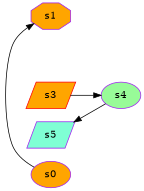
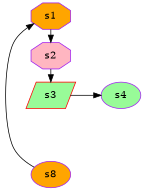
  digraph {
    rankdir=LR
    node [color=purple fillcolor=orange player=1 shape=octagon style=filled]
    s1
-   s0 [player=0 shape=ellipse]
-   s3 [color=red shape=parallelogram]
+   s0 [player=0 shape=ellipse label=s8]
+   s2 [fillcolor=lightpink player=0]
+   s3 [color=red fillcolor=palegreen shape=parallelogram]
    s4 [fillcolor=palegreen player=0 shape=ellipse]
-   s5 [fillcolor=aquamarine shape=parallelogram]
+   s1 -> s2 [constraint="time == 6 || time == 7 || time == 12 || time == 13 || time == 19"]
    s0 -> s1 [constraint="time == 2 || time == 10 || time == 12 || time == 18"]
+   s2 -> s3 [constraint="time == 3 || time == 10 || time == 11 || time == 13 || time == 16"]
    s3 -> s4
-   s4 -> s5 [constraint="time % 4 == 3"]
  }
